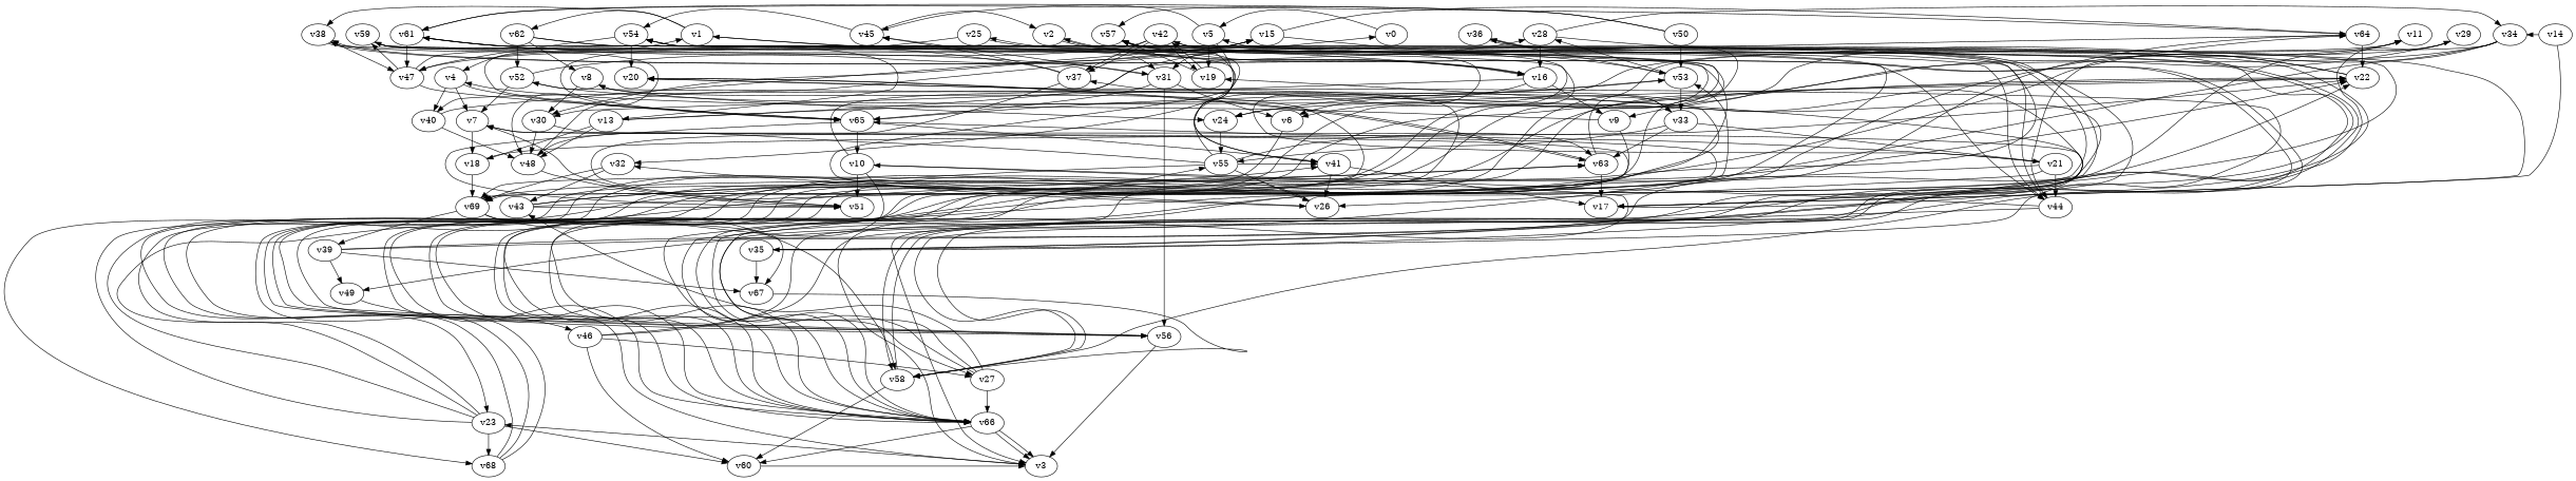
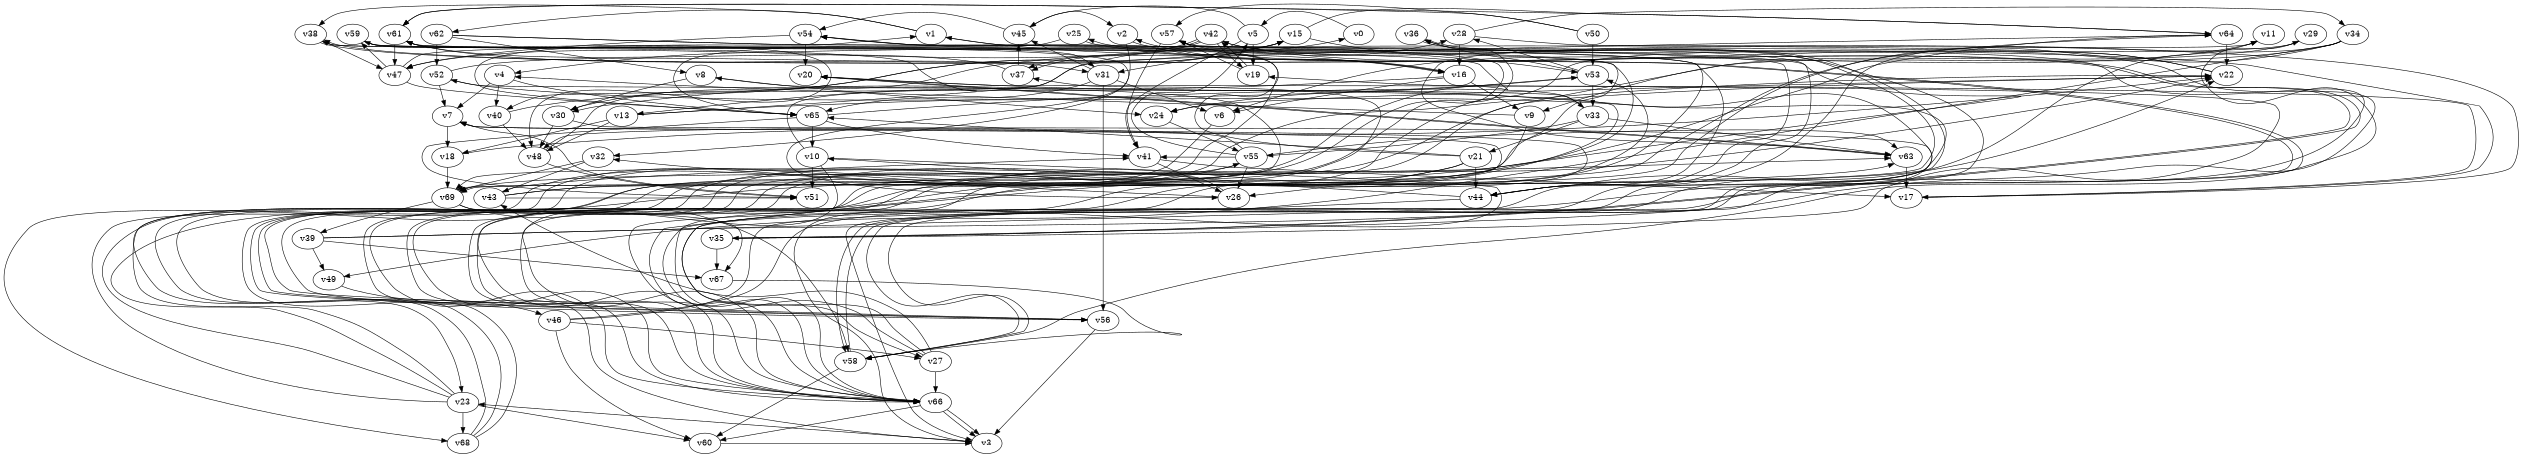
  digraph {
    node [player=0]
    v0 [player=1]
    v5 [player=1]
    v19
    v41
    v45 [player=1]
    v1 [player=1]
    v16
    v38 [player=1]
    v62
    v2 [player=1]
    v6
    v30 [player=1]
    v9
    v57
    v44 [player=1]
    v58 [player=1]
    v47
    v8 [player=1]
    v69
    v52
    v26
    v32
    v29
    v56 [player=1]
    v3
    v23
    v68
    v54
    v22 [player=1]
    v63 [player=1]
    v59 [player=1]
    v60 [player=1]
    v7 [player=1]
    v4
    v40 [player=1]
    v65
    v18 [player=1]
    v66
    v48 [player=1]
    v15
    v10 [player=1]
    v51
    v33
    v42 [player=1]
    v17 [player=1]
    v36 [player=1]
    v55 [player=1]
    v61
    v24
    v28 [player=1]
    v34
    v11 [player=1]
    v53
    v13 [player=1]
    v64
-   v14
    v49
    v20
    v31
    v67
    v39
    v37 [player=1]
    v21 [player=1]
    v27 [player=1]
    v25
    v35
    v43
    v46
    v50
    v0 -> v5 [constraint="time <= 22"]
    v5 -> v19
    v5 -> v41 [constraint="time == 17"]
    v5 -> v45 [constraint="time == 8"]
    v19 -> v57 [constraint="time % 4 == 3"]
    v19 -> v42 [constraint="time == 9"]
    v41 -> v26
    v41 -> v17 [constraint="time % 4 == 1"]
    v45 -> v2 [constraint="time % 2 == 0"]
    v45 -> v54 [constraint="time % 2 == 1"]
    v1 -> v16 [constraint="time <= 21"]
    v1 -> v38 [constraint="(time % 4 == 1) || (time % 5 == 2)"]
    v1 -> v62 [constraint="time % 3 == 2"]
    v16 -> v2 [constraint="time % 4 == 3"]
    v16 -> v6
    v16 -> v30 [constraint="time <= 6"]
    v16 -> v9
    v16 -> v57 [constraint="time % 4 == 1"]
    v38 -> v44 [constraint="time % 6 == 2"]
    v38 -> v58 [constraint="time <= 16"]
    v38 -> v47 [constraint="time % 3 == 1"]
    v62 -> v44 [constraint="time % 6 == 3"]
    v62 -> v8 [constraint="time % 3 == 1"]
    v62 -> v69 [constraint="time >= 1"]
    v62 -> v52
    v2 -> v16 [constraint="time % 5 == 3"]
    v2 -> v26 [constraint="time <= 17"]
    v6 -> v68 [constraint="time <= 10"]
    v30 -> v58 [constraint="time <= 24"]
    v30 -> v48
    v9 -> v4 [constraint="time % 2 == 0"]
    v9 -> v66 [constraint="time >= 12"]
    v57 -> v41 [constraint="(time % 4 == 0) || (time % 3 == 2)"]
    v57 -> v58 [constraint="time % 4 == 0"]
    v44 -> v57 [constraint="time <= 5"]
    v44 -> v10 [constraint="(time >= 5) && (time <= 23)"]
    v44 -> v27 [constraint="time == 1"]
    v58 -> v38 [constraint="time % 2 == 1"]
    v58 -> v29 [constraint="time % 4 == 3"]
    v58 -> v60
    v47 -> v59 [constraint="time % 6 == 5"]
    v47 -> v65 [constraint="time >= 11"]
    v47 -> v31 [constraint="time == 14"]
    v8 -> v30
    v8 -> v24
    v69 -> v58
    v69 -> v67 [constraint="time == 15"]
    v69 -> v39
    v52 -> v7
    v52 -> v66 [constraint="time % 3 == 2"]
    v52 -> v15 [constraint="time <= 7"]
    v26 -> v69 [constraint="time == 12"]
    v26 -> v32 [constraint="time == 7"]
    v32 -> v69
    v32 -> v43
    v29 -> v9 [constraint="time >= 13"]
    v29 -> v56 [constraint="time >= 13"]
    v56 -> v3
    v56 -> v22 [constraint="time >= 15"]
    v56 -> v37 [constraint="time == 1"]
    v3 -> v23 [constraint="time == 1"]
    v23 -> v68
    v23 -> v54 [constraint="time == 13"]
    v23 -> v22 [constraint="time % 2 == 0"]
    v23 -> v63 [constraint="time == 1"]
    v23 -> v59 [constraint="time == 1"]
    v23 -> v60
    v68 -> v8 [constraint="time == 18"]
    v68 -> v54 [constraint="time == 14"]
    v68 -> v36 [constraint="time == 1"]
    v54 -> v47 [constraint="time >= 10"]
    v54 -> v20
    v22 -> v4 [constraint="time == 15"]
    v22 -> v24 [constraint="(time % 3 == 1) || (time % 5 == 2)"]
    v22 -> v31 [constraint="time <= 8"]
    v63 -> v17
    v63 -> v11 [constraint="time <= 17"]
    v63 -> v20 [constraint="time % 3 == 2"]
    v59 -> v3 [constraint="time % 4 == 2"]
    v59 -> v48 [constraint="(time >= 3) && (time <= 15)"]
    v59 -> v13 [constraint="time == 11"]
    v60 -> v3 [constraint="time >= 1"]
    v7 -> v18
    v7 -> v66 [constraint="time == 2"]
    v4 -> v7
    v4 -> v40
    v4 -> v65
    v40 -> v48 [constraint="time == 13"]
    v40 -> v15 [constraint="time <= 13"]
    v65 -> v41 [constraint="time % 3 == 0"]
    v65 -> v1 [constraint="(time % 3 == 1) || (time % 5 == 2)"]
    v65 -> v10
    v65 -> v51 [constraint="time == 11"]
    v65 -> v33 [constraint="time <= 14"]
    v18 -> v69
    v18 -> v22 [constraint="time == 6"]
    v66 -> v38 [constraint="time % 5 == 4"]
    v66 -> v3
    v66 -> v3 [constraint="time <= 12"]
    v66 -> v22 [constraint="time == 2"]
    v66 -> v60
    v66 -> v55 [constraint="(time % 3 == 1) || (time % 5 == 1)"]
    v66 -> v61 [constraint="time <= 22"]
    v48 -> v0 [constraint="time >= 6"]
    v48 -> v51 [constraint="time == 3"]
    v15 -> v30 [constraint="time >= 9"]
    v15 -> v53 [constraint="time >= 14"]
    v15 -> v64 [constraint="time % 2 == 1"]
    v10 -> v3 [constraint="(time >= 3) && (time <= 21)"]
    v10 -> v66 [constraint="time <= 10"]
    v10 -> v51
    v10 -> v28 [constraint="time >= 3"]
    v51 -> v7 [constraint="time == 9"]
    v33 -> v63
    v33 -> v40 [constraint="time % 6 == 5"]
    v33 -> v55
    v33 -> v21
    v42 -> v19
    v42 -> v47 [constraint="time % 4 == 0"]
    v42 -> v3 [constraint="time % 6 == 4"]
    v42 -> v37 [constraint="time % 3 == 2"]
    v42 -> v37
    v17 -> v19 [constraint="time % 4 == 2"]
    v17 -> v54 [constraint="time <= 15"]
    v36 -> v69 [constraint="time % 3 == 0"]
    v36 -> v69 [constraint="time % 4 == 3"]
    v55 -> v5 [constraint="time <= 15"]
    v55 -> v41 [constraint="time >= 5"]
    v55 -> v26
    v55 -> v23 [constraint="time % 4 == 0"]
    v55 -> v63 [constraint="time >= 4"]
    v55 -> v48 [constraint="time == 4"]
    v61 -> v47
    v61 -> v32 [constraint="time % 3 == 0"]
    v61 -> v31 [constraint="time == 13"]
    v24 -> v55
    v28 -> v16
    v28 -> v17 [constraint="time % 3 == 1"]
    v28 -> v34 [constraint="time % 4 == 2"]
    v34 -> v44 [constraint="time >= 10"]
    v34 -> v56 [constraint="(time >= 1) && (time <= 21)"]
    v34 -> v66 [constraint="time <= 6"]
    v34 -> v49 [constraint="time % 6 == 4"]
    v11 -> v6 [constraint="time <= 13"]
    v53 -> v33
    v53 -> v36 [constraint="time == 20"]
    v53 -> v24 [constraint="time <= 8"]
    v53 -> v28 [constraint="time == 17"]
    v13 -> v18 [constraint="(time >= 5) && (time <= 22)"]
    v13 -> v48
    v13 -> v53 [constraint="time == 17"]
    v13 -> v64 [constraint="time % 3 == 2"]
    v64 -> v22
    v64 -> v66 [constraint="time % 5 == 4"]
    v64 -> v61 [constraint="time == 7"]
-   v14 -> v17 [constraint="time >= 10"]
-   v14 -> v34 [constraint="time == 0"]
    v49 -> v46
    v20 -> v63 [constraint="time % 6 == 2"]
    v31 -> v45 [constraint="time >= 7"]
    v31 -> v6
    v31 -> v56
    v31 -> v65
    v67 -> v58 [constraint="time % 4 == 1"]
    v39 -> v22 [constraint="time % 3 == 2"]
    v39 -> v49
    v39 -> v20 [constraint="time >= 1"]
    v39 -> v67
    v37 -> v45 [constraint="(time % 3 == 1) || (time % 4 == 0)"]
-   v37 -> v51 [constraint="time == 15"]
    v37 -> v61 [constraint="time % 5 == 2"]
    v21 -> v1 [constraint="time == 19"]
    v21 -> v44
    v21 -> v26 [constraint="time >= 15"]
    v21 -> v65 [constraint="time >= 2"]
    v21 -> v66 [constraint="time >= 7"]
    v27 -> v7 [constraint="time <= 19"]
    v27 -> v66
    v27 -> v53 [constraint="(time >= 6) && (time <= 24)"]
    v27 -> v43 [constraint="time % 6 == 3"]
    v25 -> v65 [constraint="time % 5 == 1"]
    v25 -> v35 [constraint="time % 6 == 0"]
    v35 -> v42 [constraint="time == 12"]
    v35 -> v20 [constraint="time == 1"]
    v35 -> v67
    v35 -> v25 [constraint="time == 14"]
    v43 -> v41 [constraint="time <= 12"]
    v43 -> v63 [constraint="time >= 13"]
    v43 -> v51 [constraint="time >= 2"]
    v43 -> v64 [constraint="time == 9"]
    v46 -> v52 [constraint="time % 5 == 1"]
    v46 -> v60
    v46 -> v11 [constraint="time <= 11"]
    v46 -> v27
    v50 -> v57 [constraint="time == 3"]
    v50 -> v61 [constraint="time == 3"]
    v50 -> v53
  }
